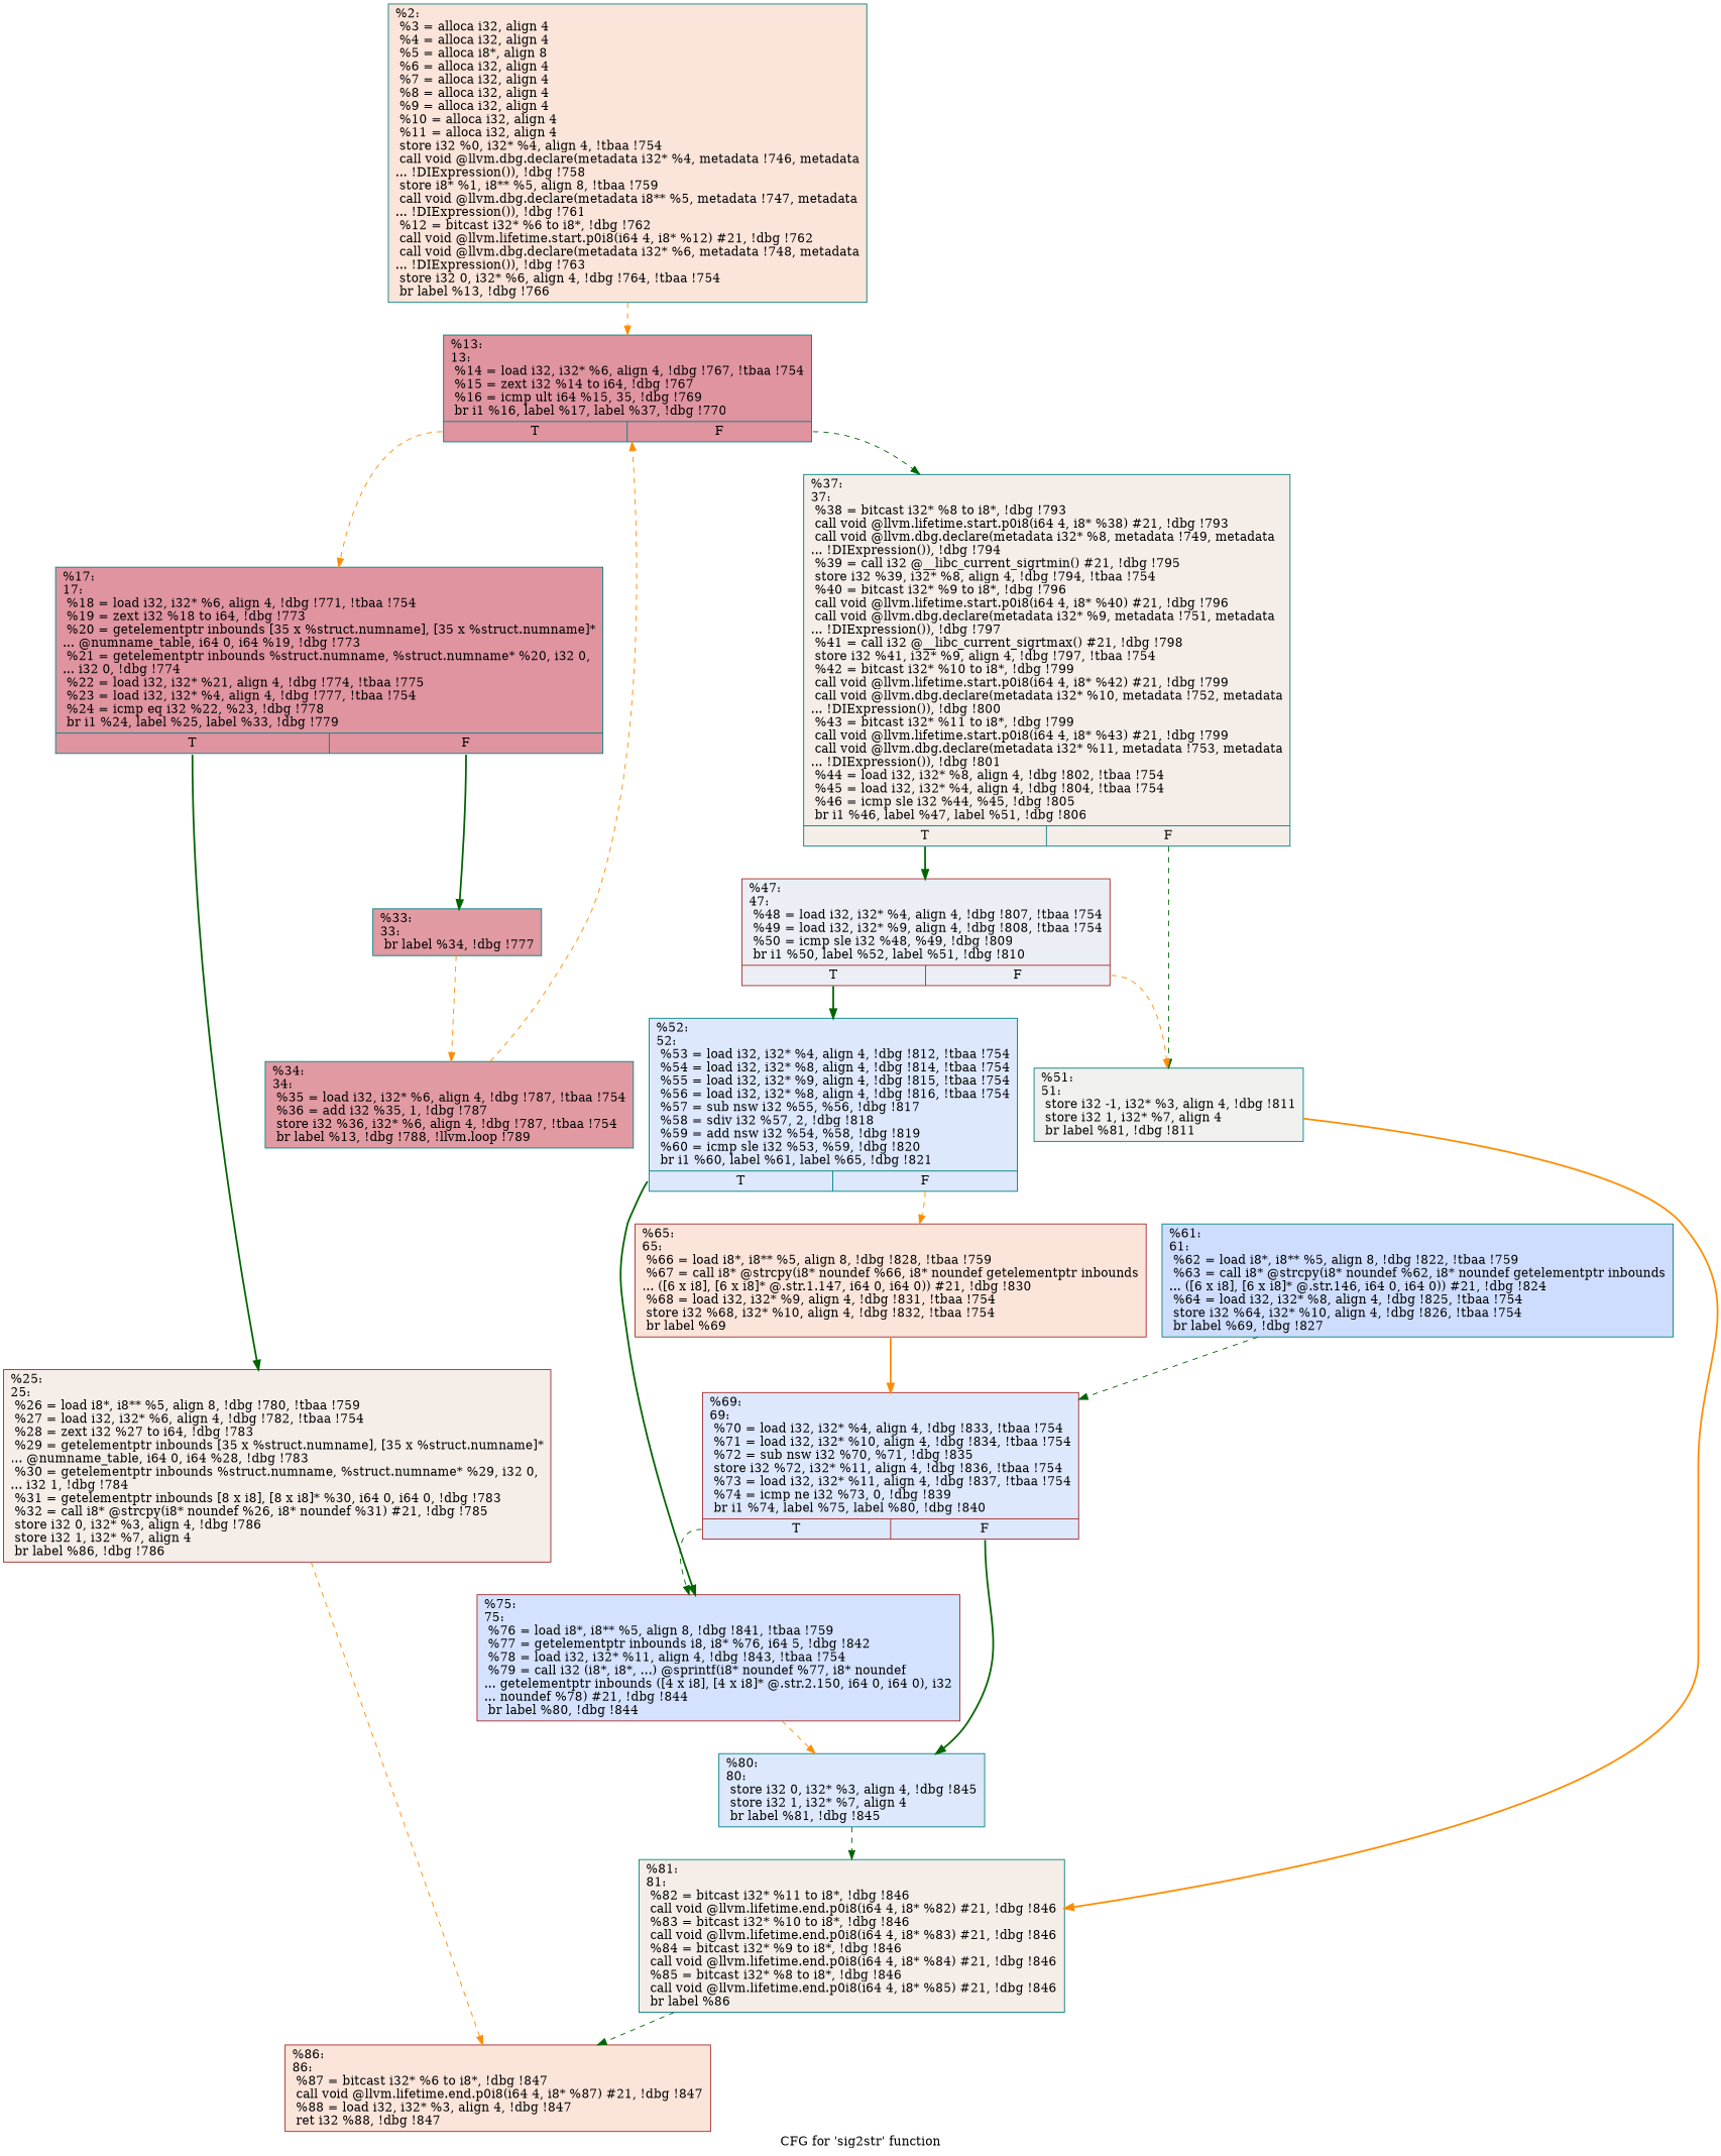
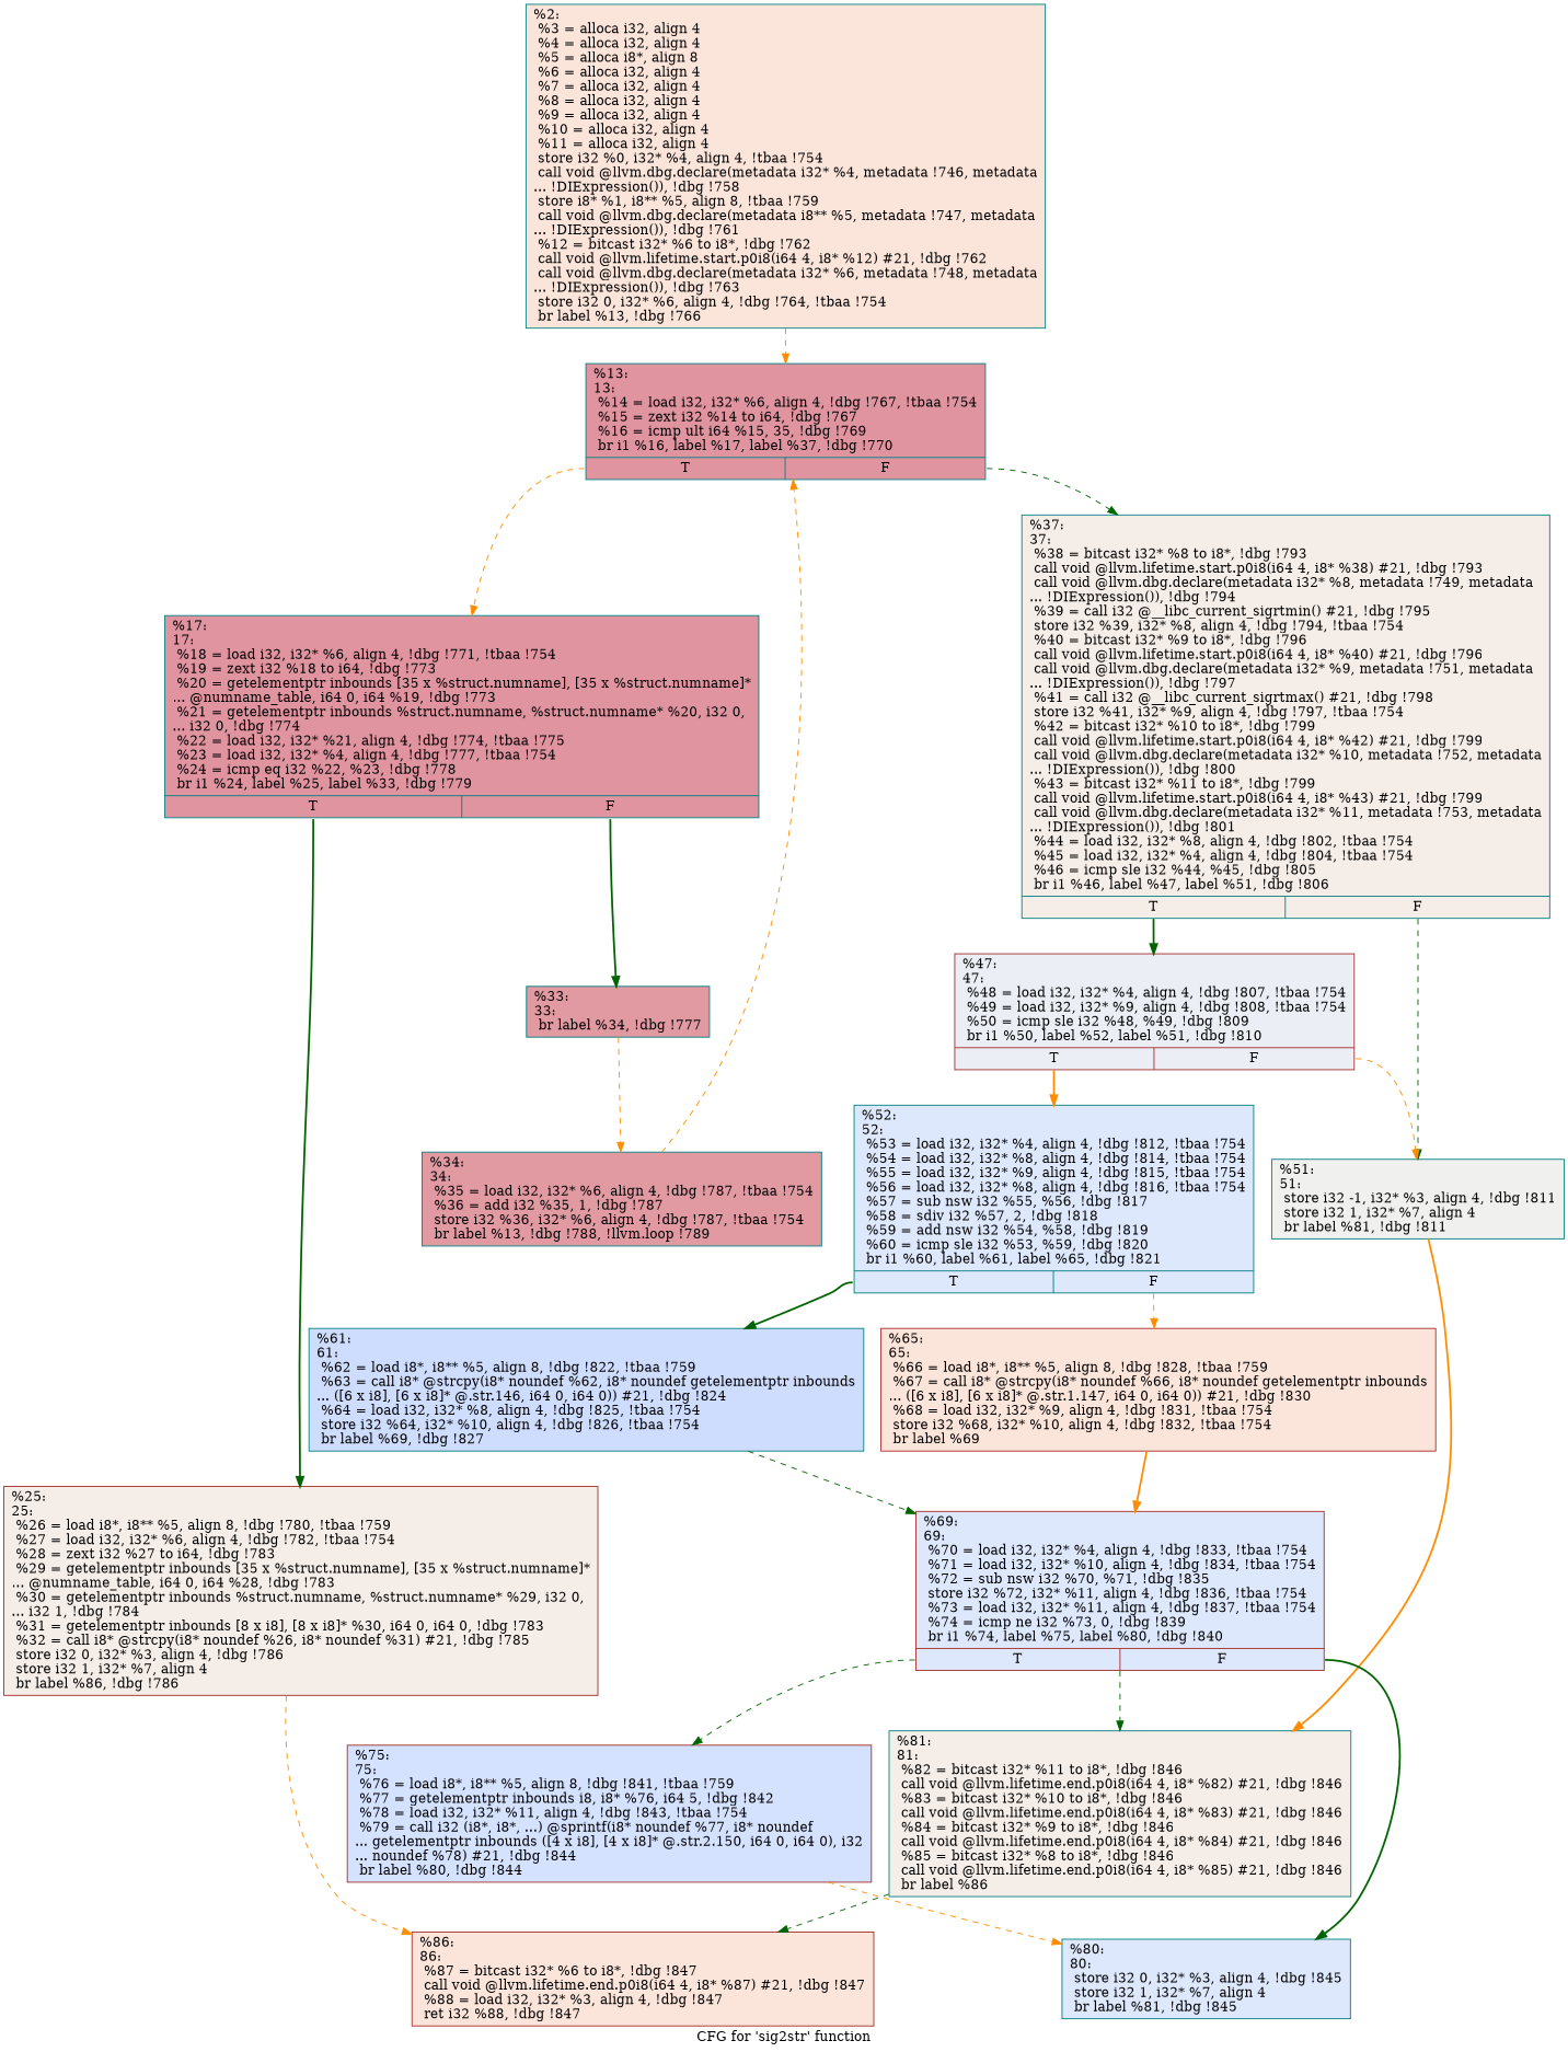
  digraph {
    label="CFG for 'sig2str' function"
    node [color=teal fillcolor="#f5c1a970" shape=record style=filled]
    edge [color=darkgreen style=dashed]
    n1 [label="{%2:\l  %3 = alloca i32, align 4\l  %4 = alloca i32, align 4\l  %5 = alloca i8*, align 8\l  %6 = alloca i32, align 4\l  %7 = alloca i32, align 4\l  %8 = alloca i32, align 4\l  %9 = alloca i32, align 4\l  %10 = alloca i32, align 4\l  %11 = alloca i32, align 4\l  store i32 %0, i32* %4, align 4, !tbaa !754\l  call void @llvm.dbg.declare(metadata i32* %4, metadata !746, metadata\l... !DIExpression()), !dbg !758\l  store i8* %1, i8** %5, align 8, !tbaa !759\l  call void @llvm.dbg.declare(metadata i8** %5, metadata !747, metadata\l... !DIExpression()), !dbg !761\l  %12 = bitcast i32* %6 to i8*, !dbg !762\l  call void @llvm.lifetime.start.p0i8(i64 4, i8* %12) #21, !dbg !762\l  call void @llvm.dbg.declare(metadata i32* %6, metadata !748, metadata\l... !DIExpression()), !dbg !763\l  store i32 0, i32* %6, align 4, !dbg !764, !tbaa !754\l  br label %13, !dbg !766\l}"]
    n2 [fillcolor="#b70d2870" label="{%13:\l13:                                               \l  %14 = load i32, i32* %6, align 4, !dbg !767, !tbaa !754\l  %15 = zext i32 %14 to i64, !dbg !767\l  %16 = icmp ult i64 %15, 35, !dbg !769\l  br i1 %16, label %17, label %37, !dbg !770\l|{<s0>T|<s1>F}}"]
    n3 [fillcolor="#b70d2870" label="{%17:\l17:                                               \l  %18 = load i32, i32* %6, align 4, !dbg !771, !tbaa !754\l  %19 = zext i32 %18 to i64, !dbg !773\l  %20 = getelementptr inbounds [35 x %struct.numname], [35 x %struct.numname]*\l... @numname_table, i64 0, i64 %19, !dbg !773\l  %21 = getelementptr inbounds %struct.numname, %struct.numname* %20, i32 0,\l... i32 0, !dbg !774\l  %22 = load i32, i32* %21, align 4, !dbg !774, !tbaa !775\l  %23 = load i32, i32* %4, align 4, !dbg !777, !tbaa !754\l  %24 = icmp eq i32 %22, %23, !dbg !778\l  br i1 %24, label %25, label %33, !dbg !779\l|{<s0>T|<s1>F}}"]
    n4 [fillcolor="#e8d6cc70" label="{%37:\l37:                                               \l  %38 = bitcast i32* %8 to i8*, !dbg !793\l  call void @llvm.lifetime.start.p0i8(i64 4, i8* %38) #21, !dbg !793\l  call void @llvm.dbg.declare(metadata i32* %8, metadata !749, metadata\l... !DIExpression()), !dbg !794\l  %39 = call i32 @__libc_current_sigrtmin() #21, !dbg !795\l  store i32 %39, i32* %8, align 4, !dbg !794, !tbaa !754\l  %40 = bitcast i32* %9 to i8*, !dbg !796\l  call void @llvm.lifetime.start.p0i8(i64 4, i8* %40) #21, !dbg !796\l  call void @llvm.dbg.declare(metadata i32* %9, metadata !751, metadata\l... !DIExpression()), !dbg !797\l  %41 = call i32 @__libc_current_sigrtmax() #21, !dbg !798\l  store i32 %41, i32* %9, align 4, !dbg !797, !tbaa !754\l  %42 = bitcast i32* %10 to i8*, !dbg !799\l  call void @llvm.lifetime.start.p0i8(i64 4, i8* %42) #21, !dbg !799\l  call void @llvm.dbg.declare(metadata i32* %10, metadata !752, metadata\l... !DIExpression()), !dbg !800\l  %43 = bitcast i32* %11 to i8*, !dbg !799\l  call void @llvm.lifetime.start.p0i8(i64 4, i8* %43) #21, !dbg !799\l  call void @llvm.dbg.declare(metadata i32* %11, metadata !753, metadata\l... !DIExpression()), !dbg !801\l  %44 = load i32, i32* %8, align 4, !dbg !802, !tbaa !754\l  %45 = load i32, i32* %4, align 4, !dbg !804, !tbaa !754\l  %46 = icmp sle i32 %44, %45, !dbg !805\l  br i1 %46, label %47, label %51, !dbg !806\l|{<s0>T|<s1>F}}"]
    n5 [color=brown fillcolor="#e8d6cc70" label="{%25:\l25:                                               \l  %26 = load i8*, i8** %5, align 8, !dbg !780, !tbaa !759\l  %27 = load i32, i32* %6, align 4, !dbg !782, !tbaa !754\l  %28 = zext i32 %27 to i64, !dbg !783\l  %29 = getelementptr inbounds [35 x %struct.numname], [35 x %struct.numname]*\l... @numname_table, i64 0, i64 %28, !dbg !783\l  %30 = getelementptr inbounds %struct.numname, %struct.numname* %29, i32 0,\l... i32 1, !dbg !784\l  %31 = getelementptr inbounds [8 x i8], [8 x i8]* %30, i64 0, i64 0, !dbg !783\l  %32 = call i8* @strcpy(i8* noundef %26, i8* noundef %31) #21, !dbg !785\l  store i32 0, i32* %3, align 4, !dbg !786\l  store i32 1, i32* %7, align 4\l  br label %86, !dbg !786\l}"]
    n6 [fillcolor="#bb1b2c70" label="{%33:\l33:                                               \l  br label %34, !dbg !777\l}"]
    n7 [color=brown fillcolor="#d1dae970" label="{%47:\l47:                                               \l  %48 = load i32, i32* %4, align 4, !dbg !807, !tbaa !754\l  %49 = load i32, i32* %9, align 4, !dbg !808, !tbaa !754\l  %50 = icmp sle i32 %48, %49, !dbg !809\l  br i1 %50, label %52, label %51, !dbg !810\l|{<s0>T|<s1>F}}"]
    n8 [fillcolor="#dedcdb70" label="{%51:\l51:                                               \l  store i32 -1, i32* %3, align 4, !dbg !811\l  store i32 1, i32* %7, align 4\l  br label %81, !dbg !811\l}"]
    n9 [color=brown label="{%86:\l86:                                               \l  %87 = bitcast i32* %6 to i8*, !dbg !847\l  call void @llvm.lifetime.end.p0i8(i64 4, i8* %87) #21, !dbg !847\l  %88 = load i32, i32* %3, align 4, !dbg !847\l  ret i32 %88, !dbg !847\l}"]
    n10 [fillcolor="#bb1b2c70" label="{%34:\l34:                                               \l  %35 = load i32, i32* %6, align 4, !dbg !787, !tbaa !754\l  %36 = add i32 %35, 1, !dbg !787\l  store i32 %36, i32* %6, align 4, !dbg !787, !tbaa !754\l  br label %13, !dbg !788, !llvm.loop !789\l}"]
    n11 [fillcolor="#b2ccfb70" label="{%52:\l52:                                               \l  %53 = load i32, i32* %4, align 4, !dbg !812, !tbaa !754\l  %54 = load i32, i32* %8, align 4, !dbg !814, !tbaa !754\l  %55 = load i32, i32* %9, align 4, !dbg !815, !tbaa !754\l  %56 = load i32, i32* %8, align 4, !dbg !816, !tbaa !754\l  %57 = sub nsw i32 %55, %56, !dbg !817\l  %58 = sdiv i32 %57, 2, !dbg !818\l  %59 = add nsw i32 %54, %58, !dbg !819\l  %60 = icmp sle i32 %53, %59, !dbg !820\l  br i1 %60, label %61, label %65, !dbg !821\l|{<s0>T|<s1>F}}"]
    n12 [fillcolor="#e8d6cc70" label="{%81:\l81:                                               \l  %82 = bitcast i32* %11 to i8*, !dbg !846\l  call void @llvm.lifetime.end.p0i8(i64 4, i8* %82) #21, !dbg !846\l  %83 = bitcast i32* %10 to i8*, !dbg !846\l  call void @llvm.lifetime.end.p0i8(i64 4, i8* %83) #21, !dbg !846\l  %84 = bitcast i32* %9 to i8*, !dbg !846\l  call void @llvm.lifetime.end.p0i8(i64 4, i8* %84) #21, !dbg !846\l  %85 = bitcast i32* %8 to i8*, !dbg !846\l  call void @llvm.lifetime.end.p0i8(i64 4, i8* %85) #21, !dbg !846\l  br label %86\l}"]
    n13 [fillcolor="#8fb1fe70" label="{%61:\l61:                                               \l  %62 = load i8*, i8** %5, align 8, !dbg !822, !tbaa !759\l  %63 = call i8* @strcpy(i8* noundef %62, i8* noundef getelementptr inbounds\l... ([6 x i8], [6 x i8]* @.str.146, i64 0, i64 0)) #21, !dbg !824\l  %64 = load i32, i32* %8, align 4, !dbg !825, !tbaa !754\l  store i32 %64, i32* %10, align 4, !dbg !826, !tbaa !754\l  br label %69, !dbg !827\l}"]
    n14 [color=brown label="{%65:\l65:                                               \l  %66 = load i8*, i8** %5, align 8, !dbg !828, !tbaa !759\l  %67 = call i8* @strcpy(i8* noundef %66, i8* noundef getelementptr inbounds\l... ([6 x i8], [6 x i8]* @.str.1.147, i64 0, i64 0)) #21, !dbg !830\l  %68 = load i32, i32* %9, align 4, !dbg !831, !tbaa !754\l  store i32 %68, i32* %10, align 4, !dbg !832, !tbaa !754\l  br label %69\l}"]
    n15 [color=brown fillcolor="#b2ccfb70" label="{%69:\l69:                                               \l  %70 = load i32, i32* %4, align 4, !dbg !833, !tbaa !754\l  %71 = load i32, i32* %10, align 4, !dbg !834, !tbaa !754\l  %72 = sub nsw i32 %70, %71, !dbg !835\l  store i32 %72, i32* %11, align 4, !dbg !836, !tbaa !754\l  %73 = load i32, i32* %11, align 4, !dbg !837, !tbaa !754\l  %74 = icmp ne i32 %73, 0, !dbg !839\l  br i1 %74, label %75, label %80, !dbg !840\l|{<s0>T|<s1>F}}"]
    n16 [color=brown fillcolor="#9ebeff70" label="{%75:\l75:                                               \l  %76 = load i8*, i8** %5, align 8, !dbg !841, !tbaa !759\l  %77 = getelementptr inbounds i8, i8* %76, i64 5, !dbg !842\l  %78 = load i32, i32* %11, align 4, !dbg !843, !tbaa !754\l  %79 = call i32 (i8*, i8*, ...) @sprintf(i8* noundef %77, i8* noundef\l... getelementptr inbounds ([4 x i8], [4 x i8]* @.str.2.150, i64 0, i64 0), i32\l... noundef %78) #21, !dbg !844\l  br label %80, !dbg !844\l}"]
    n17 [fillcolor="#b2ccfb70" label="{%80:\l80:                                               \l  store i32 0, i32* %3, align 4, !dbg !845\l  store i32 1, i32* %7, align 4\l  br label %81, !dbg !845\l}"]
    n1 -> n2 [color=darkorange]
    n2 -> n3 [color=darkorange tailport=s0]
    n2 -> n4 [tailport=s1]
    n3 -> n5 [style=bold tailport=s0]
    n3 -> n6 [style=bold tailport=s1]
    n4 -> n7 [style=bold tailport=s0]
    n4 -> n8 [tailport=s1]
    n5 -> n9 [color=darkorange]
    n6 -> n10 [color=darkorange]
    n7 -> n8 [color=darkorange tailport=s1]
-   n7 -> n11 [style=bold tailport=s0]
+   n7 -> n11 [color=darkorange style=bold tailport=s0]
    n8 -> n12 [color=darkorange style=bold]
    n10 -> n2 [color=darkorange]
-   n11 -> n16 [style=bold tailport=s0]
+   n11 -> n13 [style=bold tailport=s0]
    n11 -> n14 [color=darkorange tailport=s1]
    n12 -> n9
    n13 -> n15
    n14 -> n15 [color=darkorange style=bold]
    n15 -> n16 [tailport=s0]
    n15 -> n17 [style=bold tailport=s1]
    n16 -> n17 [color=darkorange]
-   n17 -> n12
+   n15 -> n12
  }
